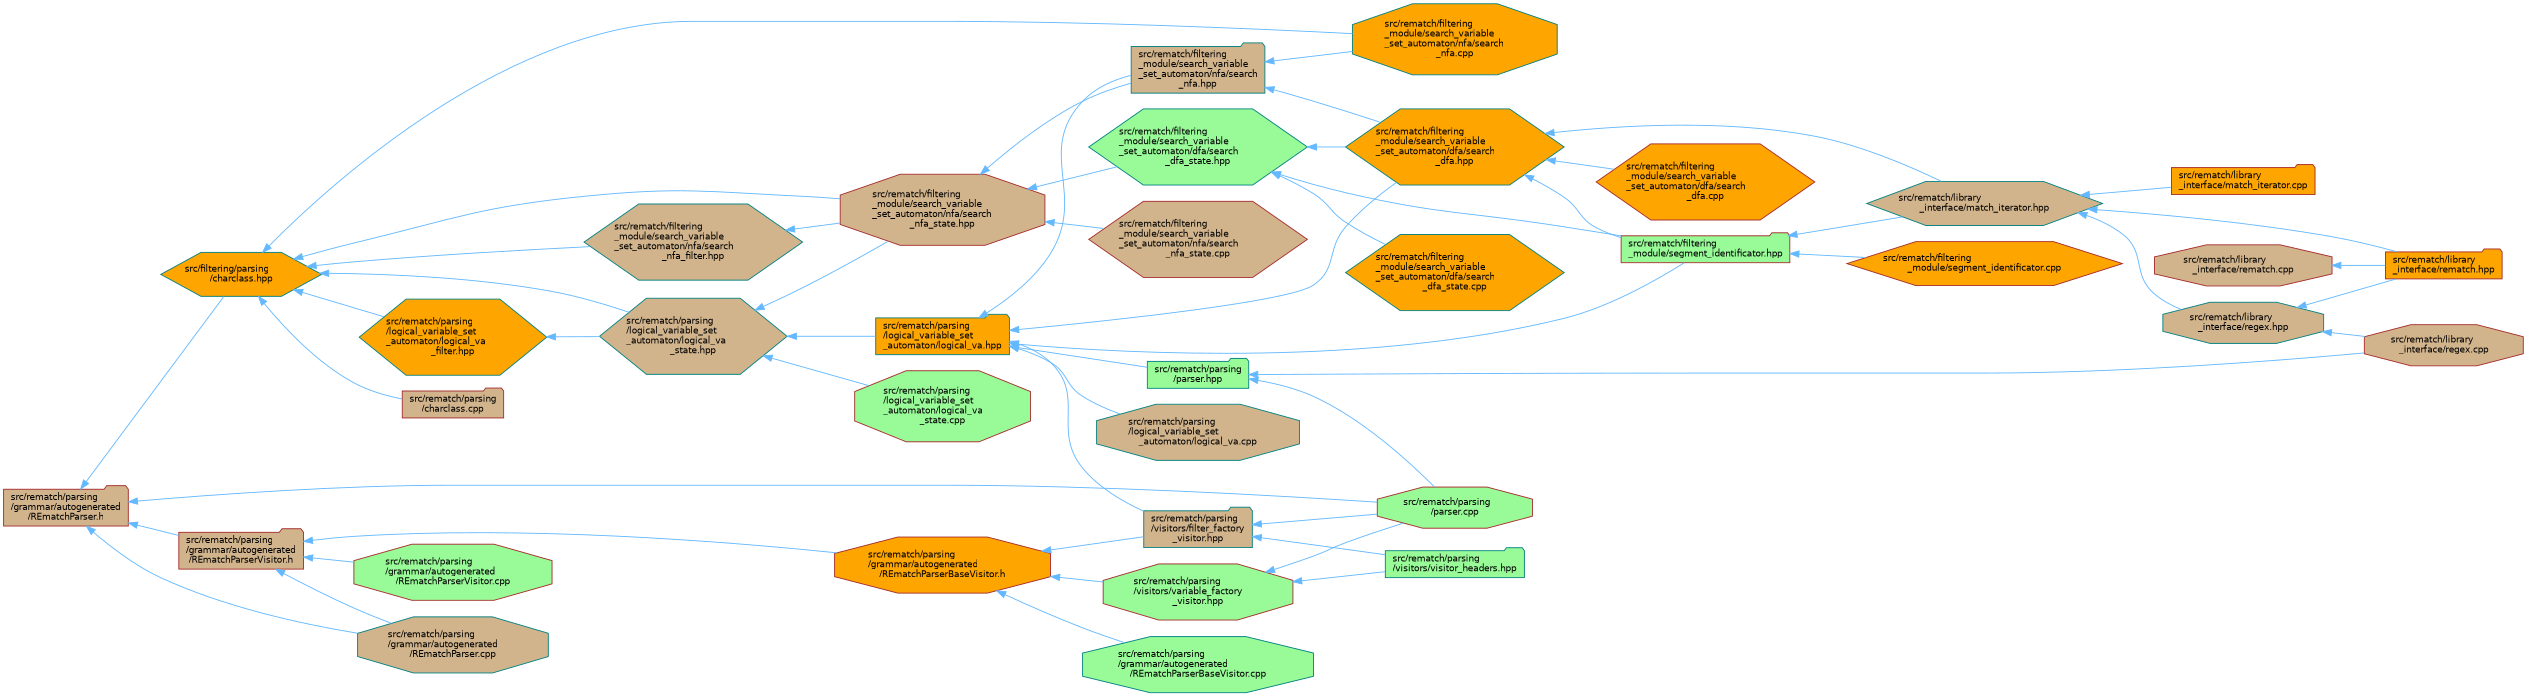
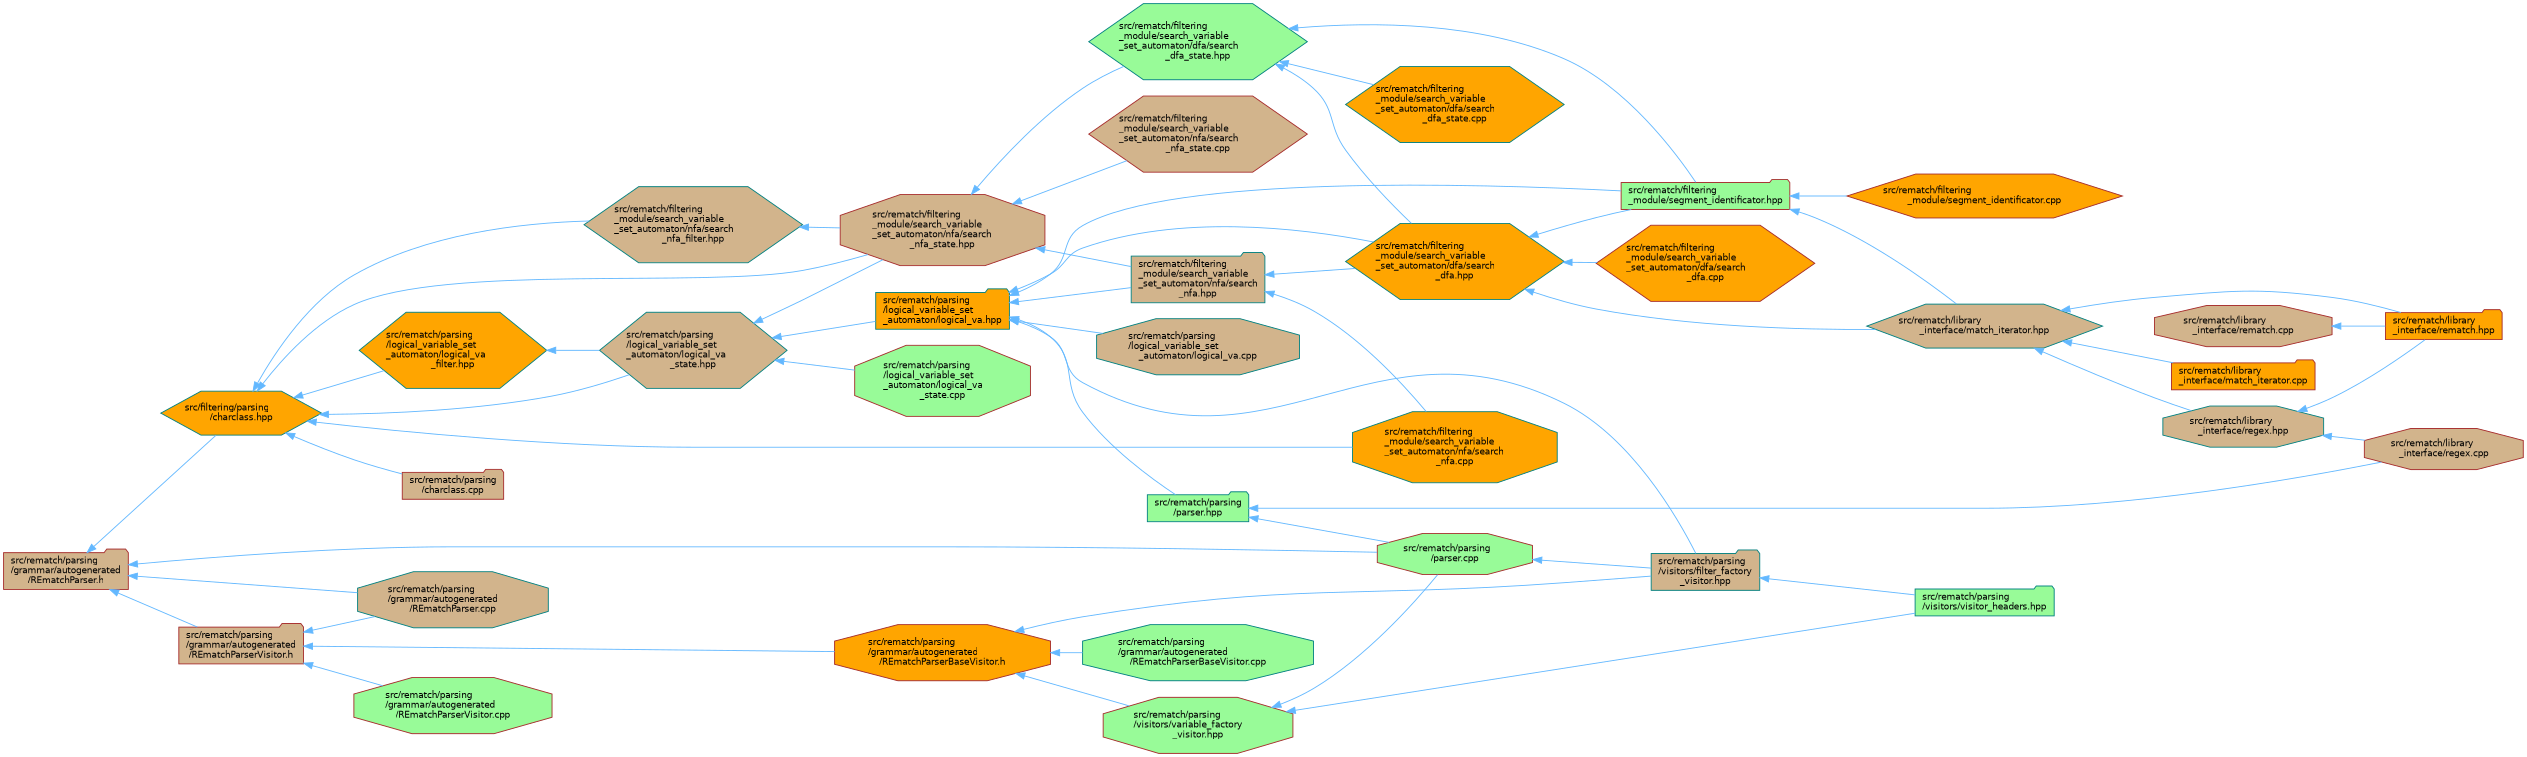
  digraph {
    rankdir=LR
    node [color=teal fillcolor=tan fontname=Helvetica fontsize=10 shape=octagon style=filled]
    edge [color=steelblue1 dir=back fontname=Helvetica fontsize=10 labelfontname=Helvetica labelfontsize=10 style=solid]
    n1 [color=brown fontcolor=black height=0.2 label="src/rematch/parsing\l/grammar/autogenerated\l/REmatchParser.h" shape=folder width=0.4]
    n2 [fillcolor=orange height=0.2 label="src/filtering/parsing\l/charclass.hpp" shape=hexagon width=0.4]
    n3 [color=brown fillcolor=palegreen height=0.2 label="src/rematch/parsing\l/parser.cpp" width=0.4]
    n4 [height=0.2 label="src/rematch/parsing\l/grammar/autogenerated\l/REmatchParser.cpp" width=0.4]
    n5 [color=brown height=0.2 label="src/rematch/parsing\l/grammar/autogenerated\l/REmatchParserVisitor.h" shape=folder width=0.4]
    n6 [fillcolor=orange height=0.2 label="src/rematch/filtering\l_module/search_variable\l_set_automaton/nfa/search\l_nfa.cpp" width=0.4]
    n7 [height=0.2 label="src/rematch/filtering\l_module/search_variable\l_set_automaton/nfa/search\l_nfa_filter.hpp" shape=hexagon width=0.4]
    n8 [color=brown height=0.2 label="src/rematch/filtering\l_module/search_variable\l_set_automaton/nfa/search\l_nfa_state.hpp" width=0.4]
    n9 [color=brown height=0.2 label="src/rematch/parsing\l/charclass.cpp" shape=folder width=0.4]
    n10 [fillcolor=orange height=0.2 label="src/rematch/parsing\l/logical_variable_set\l_automaton/logical_va\l_filter.hpp" shape=hexagon width=0.4]
    n11 [height=0.2 label="src/rematch/parsing\l/logical_variable_set\l_automaton/logical_va\l_state.hpp" shape=hexagon width=0.4]
    n12 [color=brown fillcolor=orange height=0.2 label="src/rematch/parsing\l/grammar/autogenerated\l/REmatchParserBaseVisitor.h" width=0.4]
    n13 [color=brown fillcolor=palegreen height=0.2 label="src/rematch/parsing\l/grammar/autogenerated\l/REmatchParserVisitor.cpp" width=0.4]
    n14 [fillcolor=palegreen height=0.2 label="src/rematch/filtering\l_module/search_variable\l_set_automaton/dfa/search\l_dfa_state.hpp" shape=hexagon width=0.4]
    n15 [height=0.2 label="src/rematch/filtering\l_module/search_variable\l_set_automaton/nfa/search\l_nfa.hpp" shape=folder width=0.4]
    n16 [color=brown height=0.2 label="src/rematch/filtering\l_module/search_variable\l_set_automaton/nfa/search\l_nfa_state.cpp" shape=hexagon width=0.4]
    n17 [fillcolor=orange height=0.2 label="src/rematch/parsing\l/logical_variable_set\l_automaton/logical_va.hpp" shape=folder width=0.4]
    n18 [color=brown fillcolor=palegreen height=0.2 label="src/rematch/parsing\l/logical_variable_set\l_automaton/logical_va\l_state.cpp" width=0.4]
    n19 [fillcolor=orange height=0.2 label="src/rematch/filtering\l_module/search_variable\l_set_automaton/dfa/search\l_dfa.hpp" shape=hexagon width=0.4]
    n20 [color=brown fillcolor=palegreen height=0.2 label="src/rematch/filtering\l_module/segment_identificator.hpp" shape=folder width=0.4]
    n21 [fillcolor=orange height=0.2 label="src/rematch/filtering\l_module/search_variable\l_set_automaton/dfa/search\l_dfa_state.cpp" shape=hexagon width=0.4]
    n22 [color=brown fillcolor=orange height=0.2 label="src/rematch/filtering\l_module/search_variable\l_set_automaton/dfa/search\l_dfa.cpp" shape=hexagon width=0.4]
    n23 [height=0.2 label="src/rematch/library\l_interface/match_iterator.hpp" shape=hexagon width=0.4]
    n24 [color=brown fillcolor=orange height=0.2 label="src/rematch/filtering\l_module/segment_identificator.cpp" shape=hexagon width=0.4]
    n25 [color=brown fillcolor=orange height=0.2 label="src/rematch/library\l_interface/match_iterator.cpp" shape=folder width=0.4]
    n26 [height=0.2 label="src/rematch/library\l_interface/regex.hpp" width=0.4]
    n27 [color=brown fillcolor=orange height=0.2 label="src/rematch/library\l_interface/rematch.hpp" shape=folder width=0.4]
    n28 [color=brown height=0.2 label="src/rematch/library\l_interface/regex.cpp" width=0.4]
    n29 [color=brown height=0.2 label="src/rematch/library\l_interface/rematch.cpp" width=0.4]
    n30 [height=0.2 label="src/rematch/parsing\l/logical_variable_set\l_automaton/logical_va.cpp" width=0.4]
    n31 [fillcolor=palegreen height=0.2 label="src/rematch/parsing\l/parser.hpp" shape=folder width=0.4]
    n32 [height=0.2 label="src/rematch/parsing\l/visitors/filter_factory\l_visitor.hpp" shape=folder width=0.4]
    n33 [fillcolor=palegreen height=0.2 label="src/rematch/parsing\l/visitors/visitor_headers.hpp" shape=folder width=0.4]
    n34 [fillcolor=palegreen height=0.2 label="src/rematch/parsing\l/grammar/autogenerated\l/REmatchParserBaseVisitor.cpp" width=0.4]
    n35 [color=brown fillcolor=palegreen height=0.2 label="src/rematch/parsing\l/visitors/variable_factory\l_visitor.hpp" width=0.4]
    n1 -> n2
    n1 -> n3
    n1 -> n4
    n1 -> n5
    n2 -> n6
    n2 -> n7
    n2 -> n8
    n2 -> n9
    n2 -> n10
    n2 -> n11
    n5 -> n4
    n5 -> n12
    n5 -> n13
    n7 -> n8
    n8 -> n14
    n8 -> n15
    n8 -> n16
    n10 -> n11
    n11 -> n8
    n11 -> n17
    n11 -> n18
    n12 -> n32
    n12 -> n34
    n12 -> n35
    n14 -> n19
    n14 -> n20
    n14 -> n21
    n15 -> n6
    n15 -> n19
    n17 -> n15
    n17 -> n19
    n17 -> n20
    n17 -> n30
    n17 -> n31
    n17 -> n32
    n19 -> n20
    n19 -> n22
    n19 -> n23
    n20 -> n23
    n20 -> n24
    n23 -> n25
    n23 -> n26
    n23 -> n27
    n26 -> n27
    n26 -> n28
    n29 -> n27
    n31 -> n3
    n31 -> n28
-   n32 -> n3
+   n3 -> n32
    n32 -> n33
    n35 -> n3
    n35 -> n33
  }
